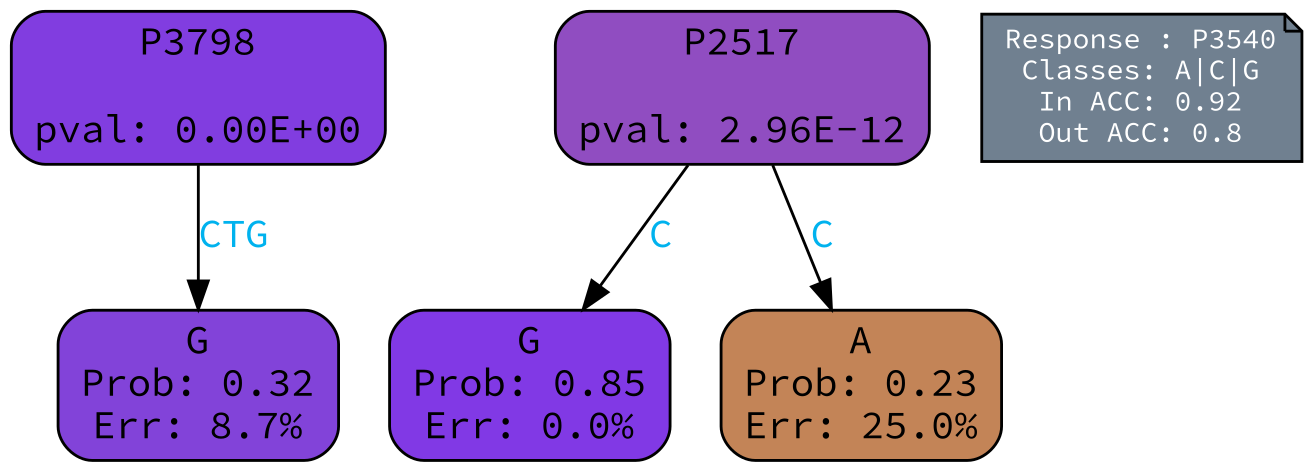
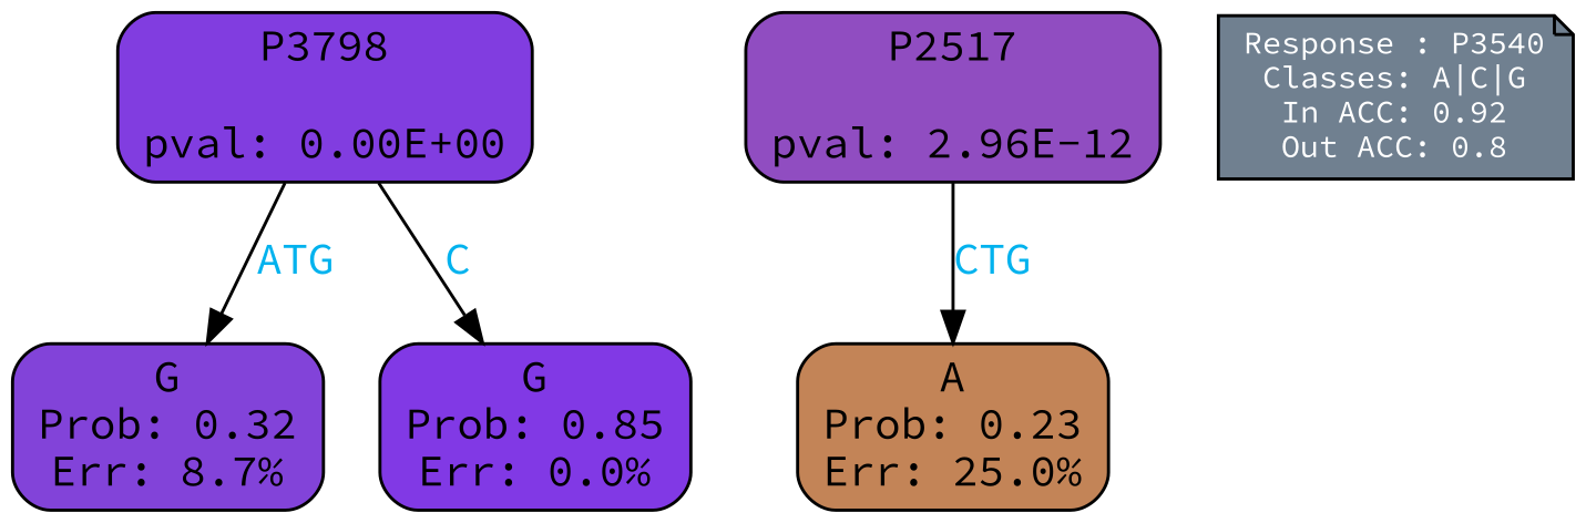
  digraph {
    fontname="Source Code Pro"
    ranksep=equally
    splines=polylines
    node [color=black fontname="Source Code Pro" shape=box style="filled, rounded"]
    edge [fontcolor=deepskyblue2 fontname="Source Code Pro"]
    n1 [fillcolor="#8243d9" label="G\nProb: 0.32\nErr: 8.7%"]
    n2 [fillcolor="#8139e5" label="G\nProb: 0.85\nErr: 0.0%"]
    n3 [fillcolor="#c38457" label="A\nProb: 0.23\nErr: 25.0%"]
    n4 [align=left fillcolor=slategray fontcolor=white fontsize=10 label="Response : P3540\nClasses: A|C|G\nIn ACC: 0.92\nOut ACC: 0.8\n" shape=note style=filled]
    n5 [fillcolor="#904dc1" label="P2517\n\npval: 2.96E-12"]
    n6 [fillcolor="#813de0" label="P3798\n\npval: 0.00E+00"]
    subgraph sub_1 {
      rank=same
      n1
      n2
      n3
    }
    subgraph sub_2 {
      rank=same
      n4
      n5
    }
-   n5 -> n3 [label=C]
-   n6 -> n1 [label=CTG]
-   n5 -> n2 [label=C]
+   n5 -> n3 [label=CTG]
+   n6 -> n1 [label=ATG]
+   n6 -> n2 [label=C]
  }
